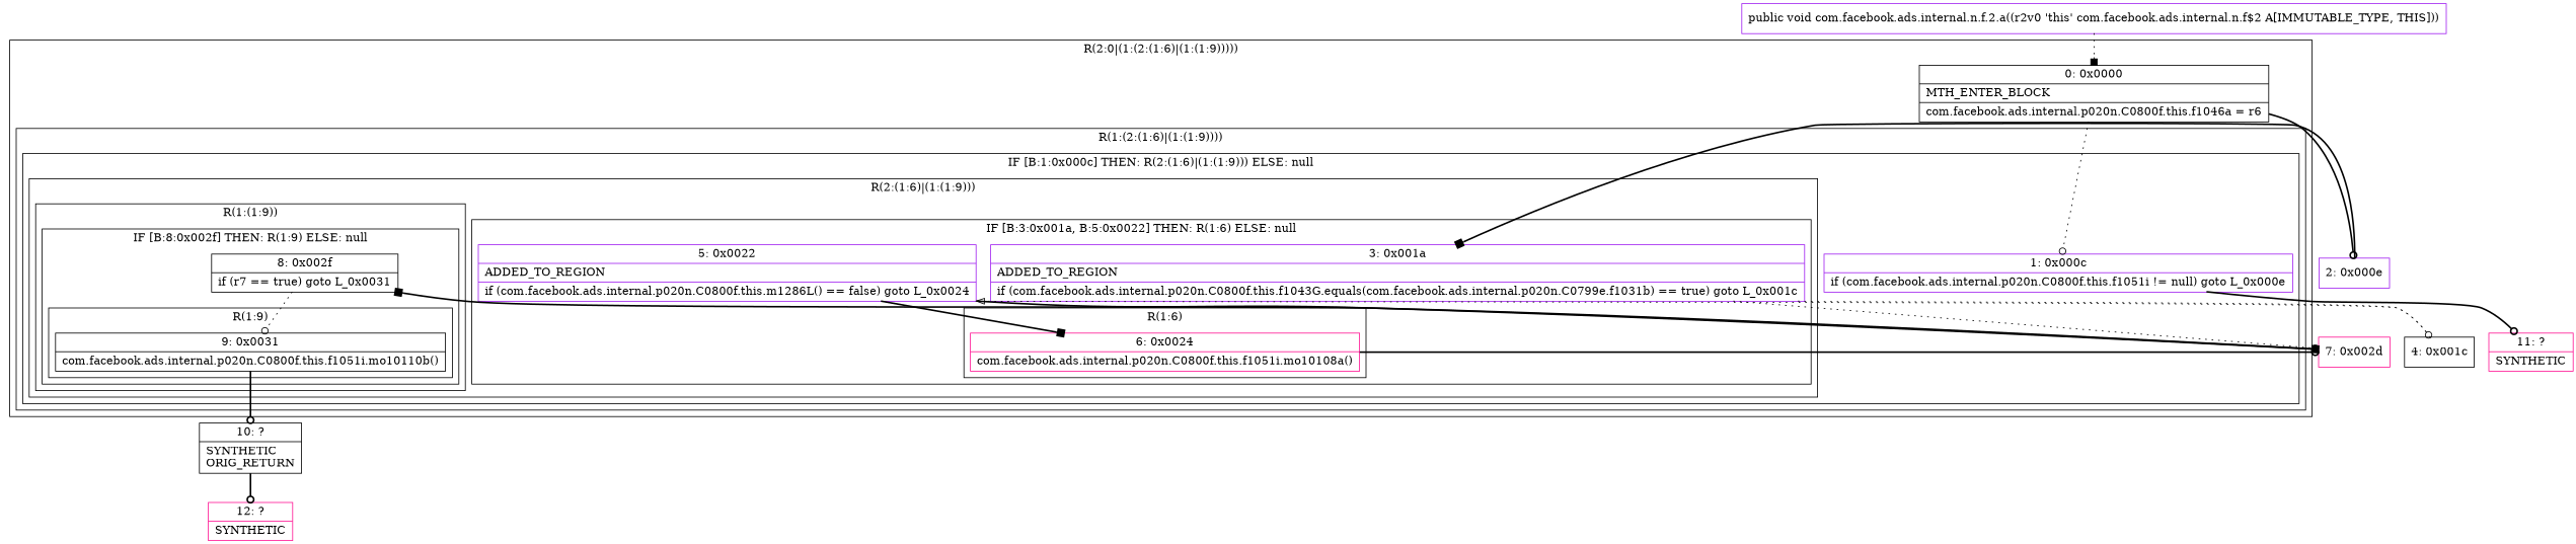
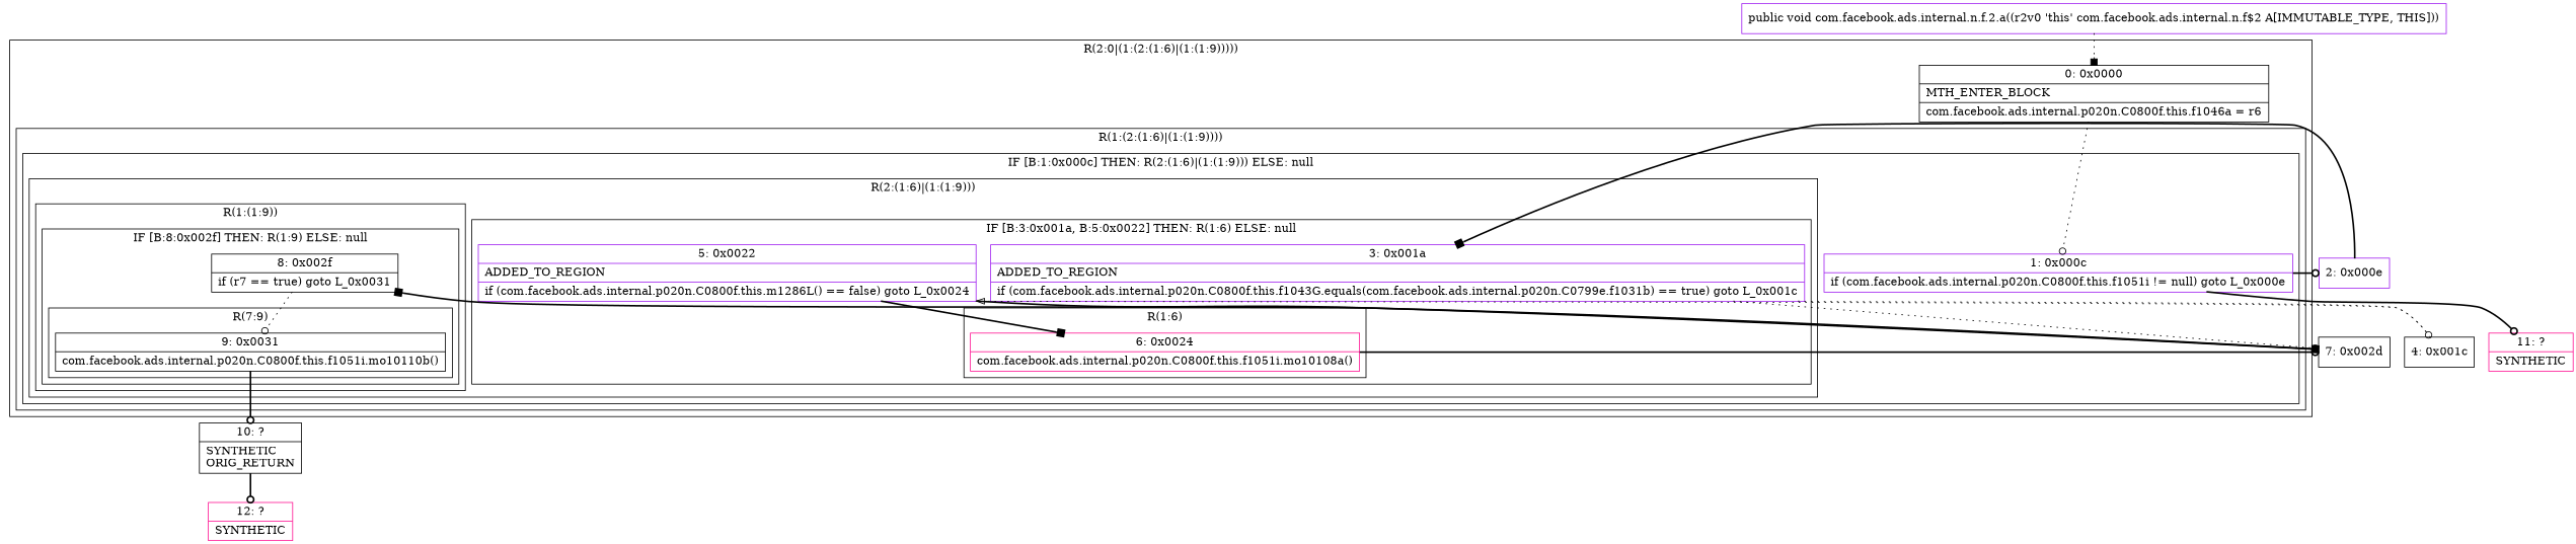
  digraph {
    node [color=purple shape=record]
    edge [arrowhead=odot style=bold]
    n1 [color=deeppink label="{6\:\ 0x0024|com.facebook.ads.internal.p020n.C0800f.this.f1051i.mo10108a()\l}"]
    n2 [label="{3\:\ 0x001a|ADDED_TO_REGION\l|if (com.facebook.ads.internal.p020n.C0800f.this.f1043G.equals(com.facebook.ads.internal.p020n.C0799e.f1031b) == true) goto L_0x001c\l}"]
    n3 [label="{5\:\ 0x0022|ADDED_TO_REGION\l|if (com.facebook.ads.internal.p020n.C0800f.this.m1286L() == false) goto L_0x0024\l}"]
    n4 [color=black label="{9\:\ 0x0031|com.facebook.ads.internal.p020n.C0800f.this.f1051i.mo10110b()\l}"]
    n5 [color=black label="{8\:\ 0x002f|if (r7 == true) goto L_0x0031\l}"]
    n6 [label="{1\:\ 0x000c|if (com.facebook.ads.internal.p020n.C0800f.this.f1051i != null) goto L_0x000e\l}"]
    n7 [color=black label="{0\:\ 0x0000|MTH_ENTER_BLOCK\l|com.facebook.ads.internal.p020n.C0800f.this.f1046a = r6\l}"]
-   n8 [color=deeppink label="{7\:\ 0x002d}"]
+   n8 [color=black label="{7\:\ 0x002d}"]
    n9 [color=black label="{4\:\ 0x001c}"]
    n10 [color=black label="{10\:\ ?|SYNTHETIC\lORIG_RETURN\l}"]
    n11 [label="{2\:\ 0x000e}"]
    n12 [color=deeppink label="{11\:\ ?|SYNTHETIC\l}"]
    n13 [color=deeppink label="{12\:\ ?|SYNTHETIC\l}"]
    n14 [label="{public void com.facebook.ads.internal.n.f.2.a((r2v0 'this' com.facebook.ads.internal.n.f$2 A[IMMUTABLE_TYPE, THIS])) }"]
    subgraph cluster_1 {
      label="R(2:0|(1:(2:(1:6)|(1:(1:9)))))"
      n7
      subgraph cluster_2 {
        label="R(1:(2:(1:6)|(1:(1:9))))"
        subgraph cluster_3 {
          label="IF [B:1:0x000c] THEN: R(2:(1:6)|(1:(1:9))) ELSE: null"
          n6
          subgraph cluster_4 {
            label="R(2:(1:6)|(1:(1:9)))"
            subgraph cluster_5 {
              label="IF [B:3:0x001a, B:5:0x0022] THEN: R(1:6) ELSE: null"
              n2
              n3
              subgraph cluster_6 {
                label="R(1:6)"
                n1
              }
            }
            subgraph cluster_7 {
              label="R(1:(1:9))"
              subgraph cluster_8 {
                label="IF [B:8:0x002f] THEN: R(1:9) ELSE: null"
                n5
                subgraph cluster_9 {
-                 label="R(1:9)"
+                 label="R(7:9)"
                  n4
                }
              }
            }
          }
        }
      }
    }
    n1 -> n8
    n2 -> n8 [style=dotted]
    n2 -> n9 [style=dotted]
    n3 -> n1 [arrowhead=box]
    n3 -> n8 [arrowhead=box]
    n4 -> n10
    n5 -> n4 [style=dotted]
-   n7 -> n11
+   n6 -> n11
    n6 -> n12
    n7 -> n6 [style=dotted]
    n8 -> n5 [arrowhead=box]
    n9 -> n3 [arrowhead=onormal style=dotted]
    n10 -> n13
    n11 -> n2 [arrowhead=box]
    n14 -> n7 [arrowhead=box style=dotted]
  }
